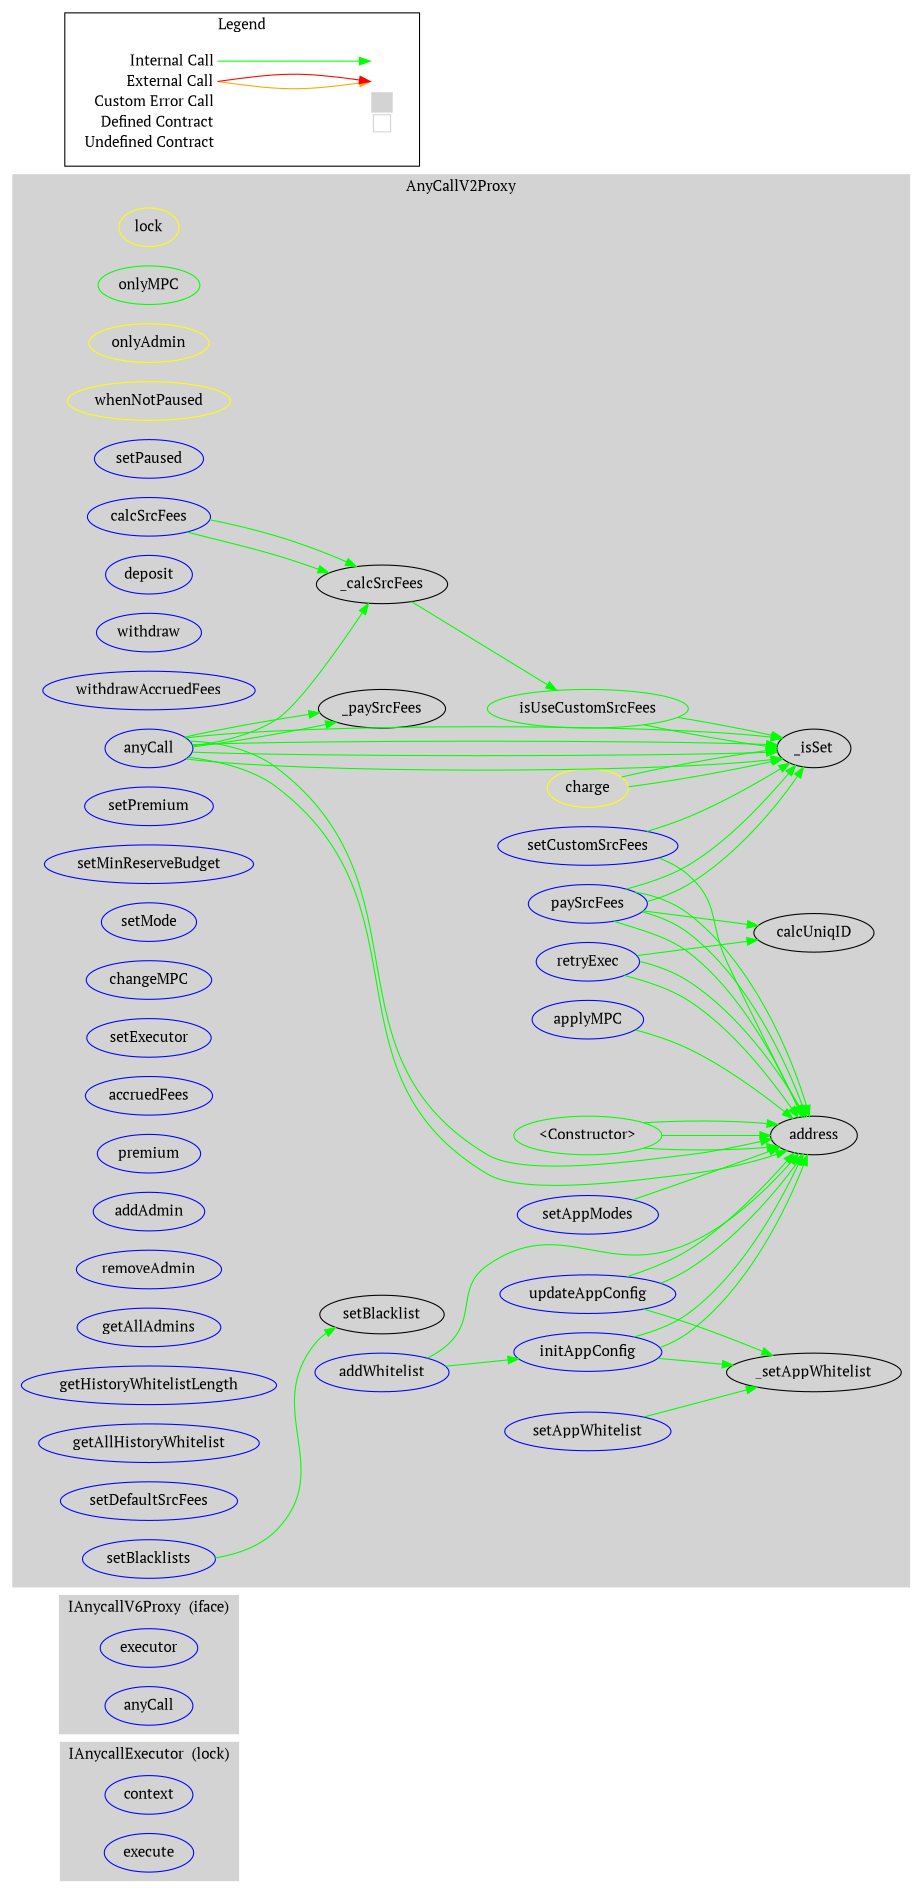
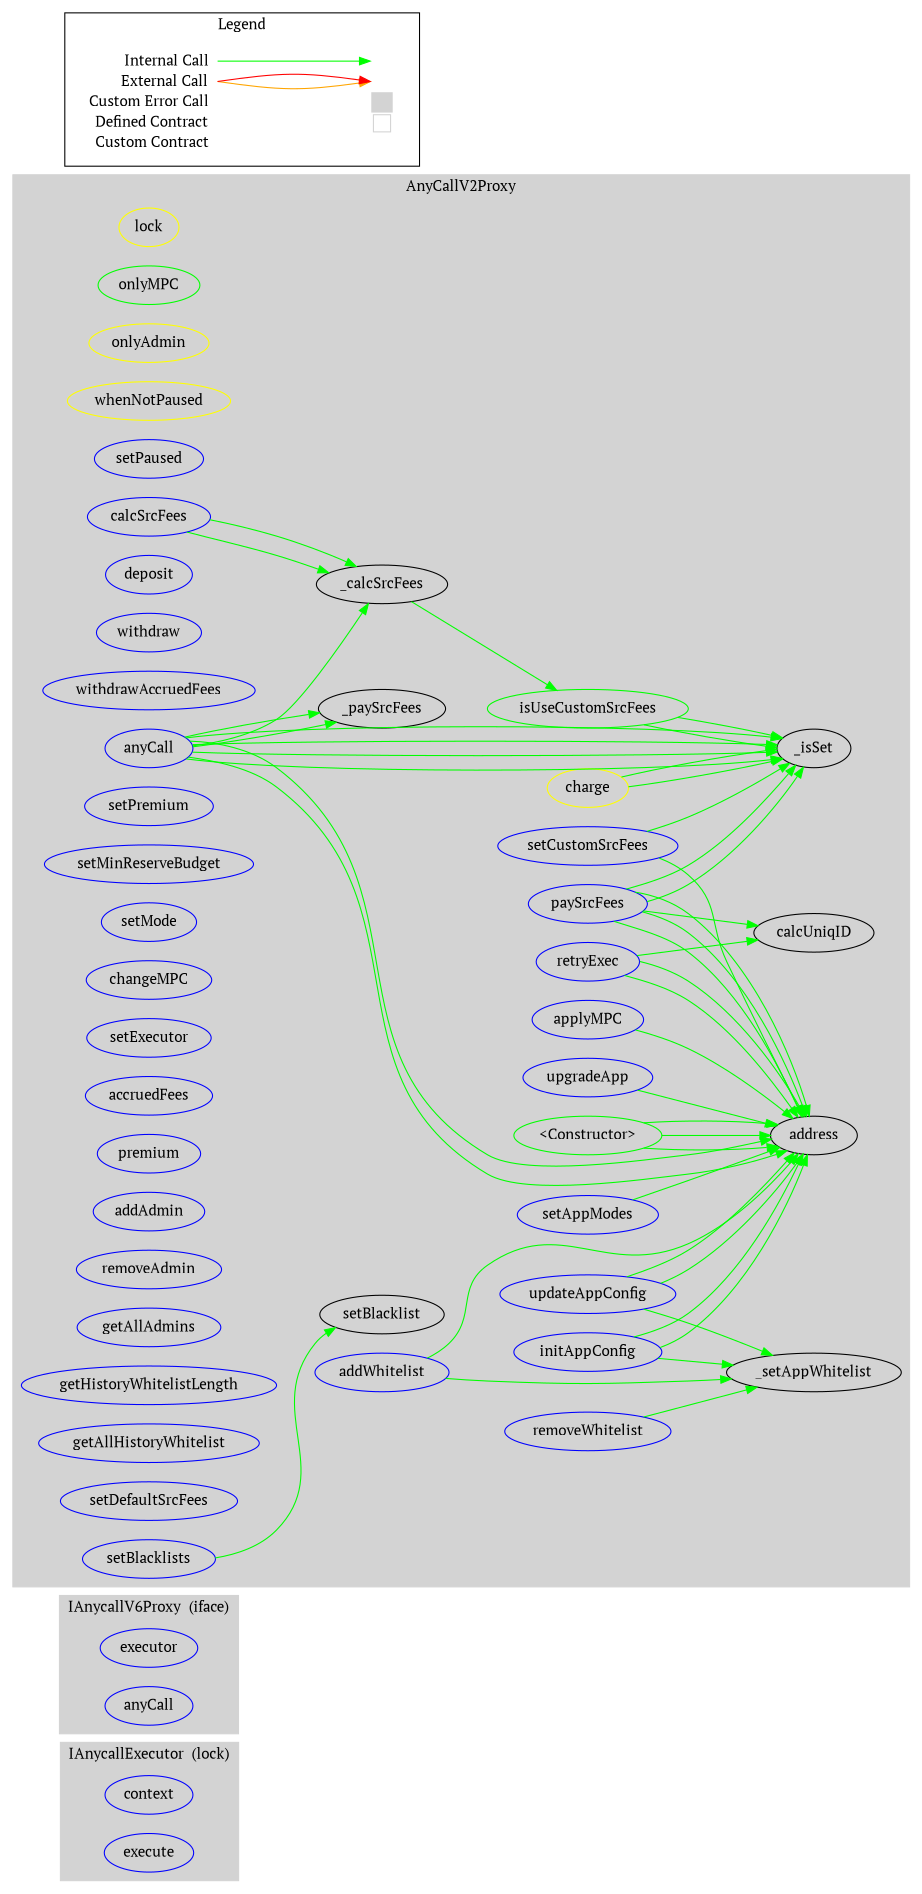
  digraph {
    compound=true
    fontname="PT Serif"
    rankdir=LR
    node [color=blue fontname="PT Serif"]
    edge [color=green fontname="PT Serif"]
    n1 [label=context]
    n2 [label=execute]
    n3 [label=executor]
    n4 [label=anyCall]
    n5 [color=yellow label=lock]
    n6 [color=green label="<Constructor>"]
    n7 [color=green label=onlyMPC]
    n8 [color=yellow label=onlyAdmin]
    n9 [color=yellow label=whenNotPaused]
    n10 [color=yellow label=charge]
    n11 [label=setPaused]
    n12 [label=_paySrcFees color=""]
    n13 [label=anyCall]
    n14 [label=paySrcFees]
    n15 [label=_isSet color=""]
    n16 [label=calcUniqID color=""]
    n17 [label=retryExec]
    n18 [label=deposit]
    n19 [label=withdraw]
    n20 [label=withdrawAccruedFees]
    n21 [label=setBlacklist color=""]
    n22 [label=setBlacklists]
    n23 [label=setPremium]
    n24 [label=setMinReserveBudget]
    n25 [label=setMode]
    n26 [label=changeMPC]
    n27 [label=applyMPC]
    n28 [label=setExecutor]
    n29 [label=accruedFees]
    n30 [label=premium]
    n31 [label=addAdmin]
    n32 [label=removeAdmin]
    n33 [label=getAllAdmins]
    n34 [label=initAppConfig]
    n35 [label=updateAppConfig]
+   n36 [label=upgradeApp]
    n37 [label=addWhitelist]
-   n38 [label=setAppWhitelist]
+   n38 [label=removeWhitelist]
    n39 [label=_setAppWhitelist color=""]
    n40 [label=getHistoryWhitelistLength]
    n41 [label=getAllHistoryWhitelist]
    n42 [label=setDefaultSrcFees]
    n43 [label=setCustomSrcFees]
    n44 [label=setAppModes]
    n45 [label=calcSrcFees]
    n46 [color=green label=isUseCustomSrcFees]
    n47 [label=_calcSrcFees color=""]
    n48 [label=address color=""]
-   n49 [label=<<table border="0" cellpadding="2" cellspacing="0" cellborder="0">   <tr><td align="right" port="i1">Internal Call</td></tr>   <tr><td align="right" port="i2">External Call</td></tr>   <tr><td align="right" port="i2">Custom Error Call</td></tr>   <tr><td align="right" port="i3">Defined Contract</td></tr>   <tr><td align="right" port="i4">Undefined Contract</td></tr>   </table>> shape=plaintext color=""]
+   n49 [label=<<table border="0" cellpadding="2" cellspacing="0" cellborder="0">   <tr><td align="right" port="i1">Internal Call</td></tr>   <tr><td align="right" port="i2">External Call</td></tr>   <tr><td align="right" port="i2">Custom Error Call</td></tr>   <tr><td align="right" port="i3">Defined Contract</td></tr>   <tr><td align="right" port="i4">Custom Contract</td></tr>   </table>> shape=plaintext color=""]
    n50 [label=<<table border="0" cellpadding="2" cellspacing="0" cellborder="0">   <tr><td port="i1">&nbsp;&nbsp;&nbsp;</td></tr>   <tr><td port="i2">&nbsp;&nbsp;&nbsp;</td></tr>   <tr><td port="i3" bgcolor="lightgray">&nbsp;&nbsp;&nbsp;</td></tr>   <tr><td port="i4">     <table border="1" cellborder="0" cellspacing="0" cellpadding="7" color="lightgray">       <tr>        <td></td>       </tr>      </table>   </td></tr>   </table>> shape=plaintext color=""]
    subgraph cluster_1 {
      bgcolor=lightgray
      color=lightgray
      label="IAnycallExecutor  (lock)"
      style=filled
      n1
      n2
    }
    subgraph cluster_2 {
      bgcolor=lightgray
      color=lightgray
      label="IAnycallV6Proxy  (iface)"
      style=filled
      n3
      n4
    }
    subgraph cluster_3 {
      bgcolor=lightgray
      color=lightgray
      label=AnyCallV2Proxy
      style=filled
      n5
      n6
      n7
      n8
      n9
      n10
      n11
      n12
      n13
      n14
      n15
      n16
      n17
      n18
      n19
      n20
      n21
      n22
      n23
      n24
      n25
      n26
      n27
      n28
      n29
      n30
      n31
      n32
      n33
      n34
      n35
+     n36
      n37
      n38
      n39
      n40
      n41
      n42
      n43
      n44
      n45
      n46
      n47
      n48
    }
    subgraph cluster_4 {
      label=Legend
      n49
      n50
    }
    n6 -> n48
    n6 -> n48
    n6 -> n48
    n10 -> n15
    n10 -> n15
    n13 -> n12
    n13 -> n12
    n13 -> n15
    n13 -> n15
    n13 -> n15
    n13 -> n15
    n13 -> n47
    n13 -> n48
    n13 -> n48
    n14 -> n15
    n14 -> n15
    n14 -> n16
    n14 -> n48
    n14 -> n48
    n14 -> n48
    n17 -> n16
    n17 -> n48
    n17 -> n48
    n22 -> n21
    n27 -> n48
    n34 -> n39
    n34 -> n48
    n34 -> n48
    n35 -> n39
    n35 -> n48
    n35 -> n48
-   n37 -> n34
+   n36 -> n48
+   n37 -> n39
    n37 -> n48
    n38 -> n39
    n43 -> n15
    n43 -> n48
    n44 -> n48
    n45 -> n47
    n45 -> n47
    n46 -> n15
    n46 -> n15
    n47 -> n46
    n49 -> n50 [headport="i1:w" tailport="i1:e"]
    n49 -> n50 [color=orange headport="i2:w" tailport="i2:e"]
    n49 -> n50 [color=red headport="i2:w" tailport="i2:e"]
  }
